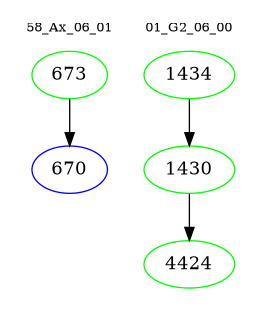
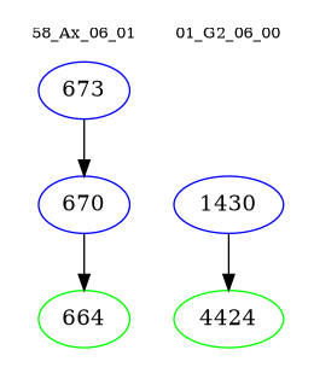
  digraph {
    node [color=green]
    edge [color=black]
-   n1 [label=673]
+   n1 [color=blue label=673]
    n2 [color=blue label=670]
-   n4 [label=1434]
-   n5 [label=1430]
+   n3 [label=664]
+   n5 [color=blue label=1430]
    n6 [label=4424]
    subgraph cluster_1 {
      color=white
      fontsize=10
      label="58_Ax_06_01"
      n1
      n2
+     n3
    }
    subgraph cluster_2 {
      color=white
      fontsize=10
      label="01_G2_06_00"
-     n4
      n5
      n6
    }
    n1 -> n2
-   n4 -> n5
+   n2 -> n3
    n5 -> n6
  }
